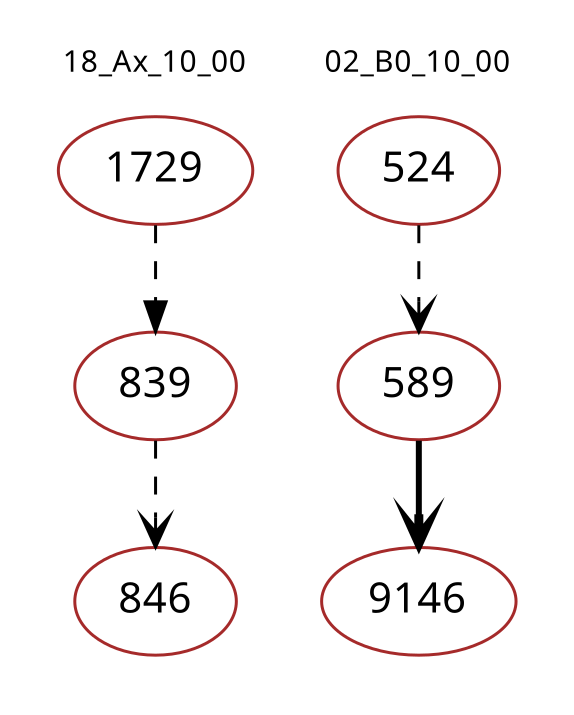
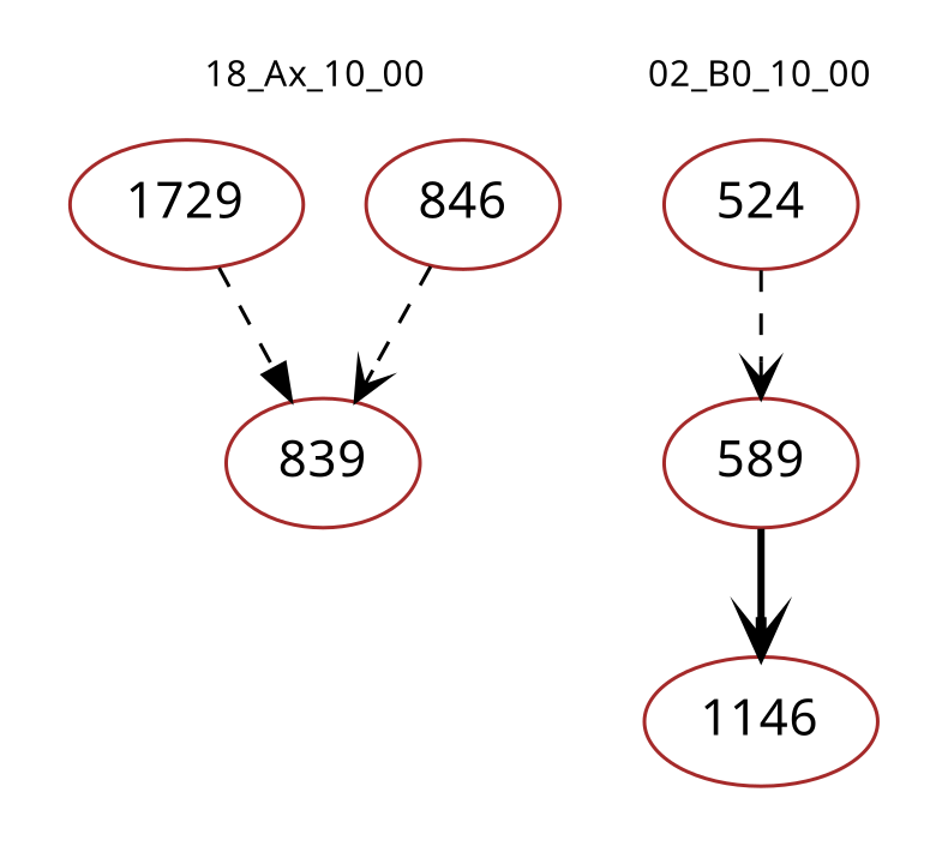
  digraph {
    fontname="Noto Sans"
    node [color=brown fontname="Noto Sans"]
    edge [arrowhead=vee color=black fontname="Noto Sans" style=dashed]
    n1 [label=846]
    n2 [label=839]
    n3 [label=1729]
    n4 [label=524]
    n5 [label=589]
-   n6 [label=9146]
+   n6 [label=1146]
    subgraph cluster_1 {
      color=white
      fontsize=10
      label="18_Ax_10_00"
      n1
      n2
      n3
    }
    subgraph cluster_2 {
      color=white
      fontsize=10
      label="02_B0_10_00"
      n4
      n5
      n6
    }
-   n2 -> n1
+   n1 -> n2
    n3 -> n2 [arrowhead=normal]
    n4 -> n5
    n5 -> n6 [style=bold]
  }
